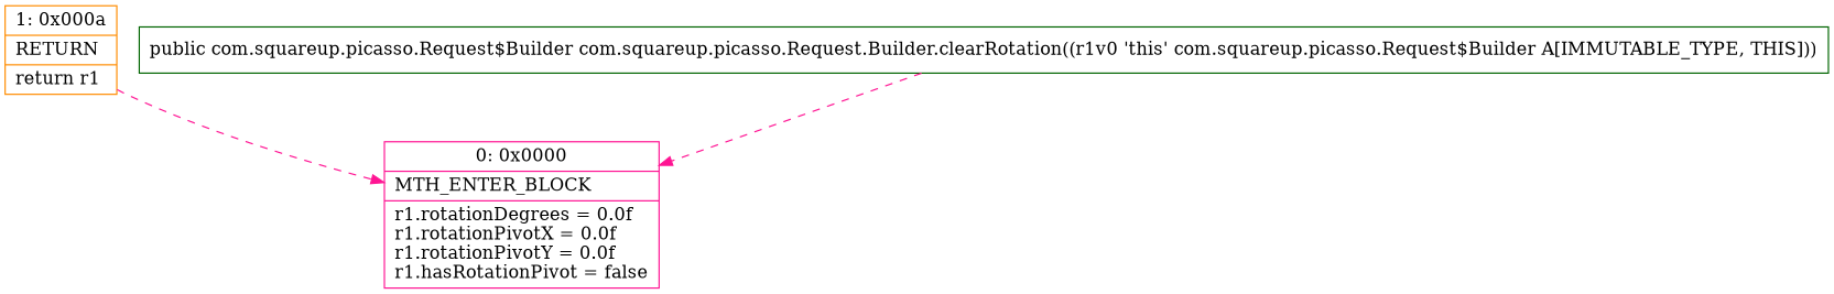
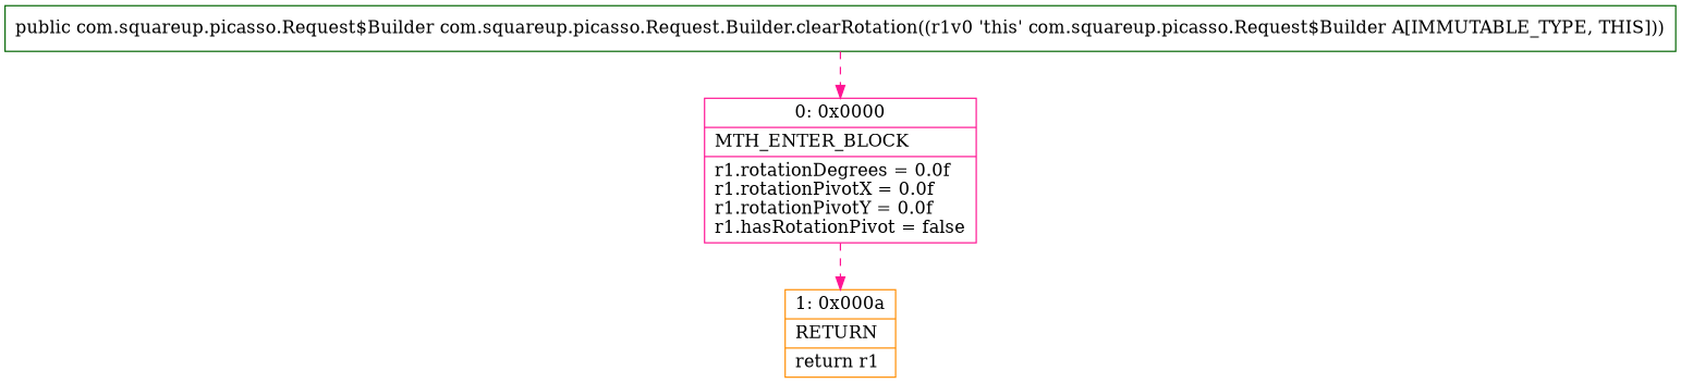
  digraph {
    node [shape=record]
    edge [color=deeppink style=dashed]
    n1 [label="{0\:\ 0x0000|MTH_ENTER_BLOCK\l|r1.rotationDegrees = 0.0f\lr1.rotationPivotX = 0.0f\lr1.rotationPivotY = 0.0f\lr1.hasRotationPivot = false\l}" color=deeppink]
    n2 [label="{1\:\ 0x000a|RETURN\l|return r1\l}" color=darkorange]
    n3 [label="{public com.squareup.picasso.Request$Builder com.squareup.picasso.Request.Builder.clearRotation((r1v0 'this' com.squareup.picasso.Request$Builder A[IMMUTABLE_TYPE, THIS])) }" color=darkgreen]
-   n2 -> n1
+   n1 -> n2
    n3 -> n1
  }
